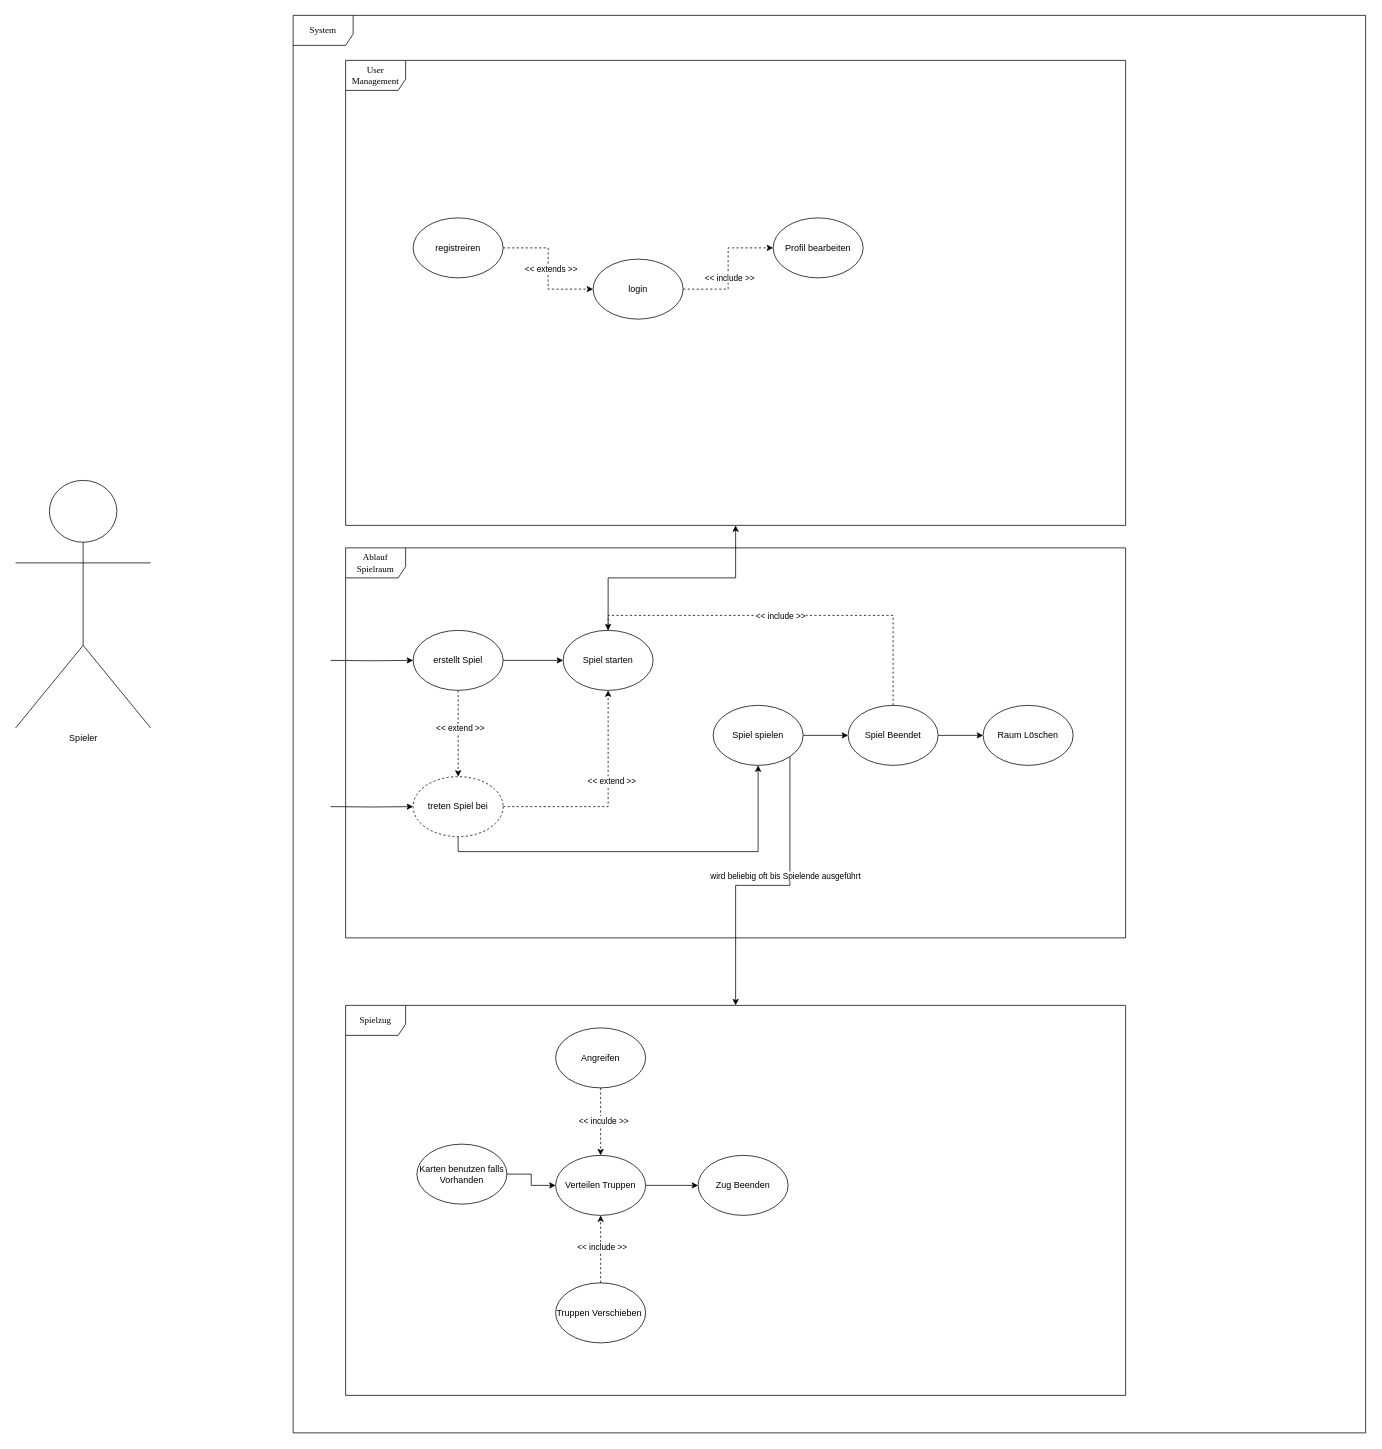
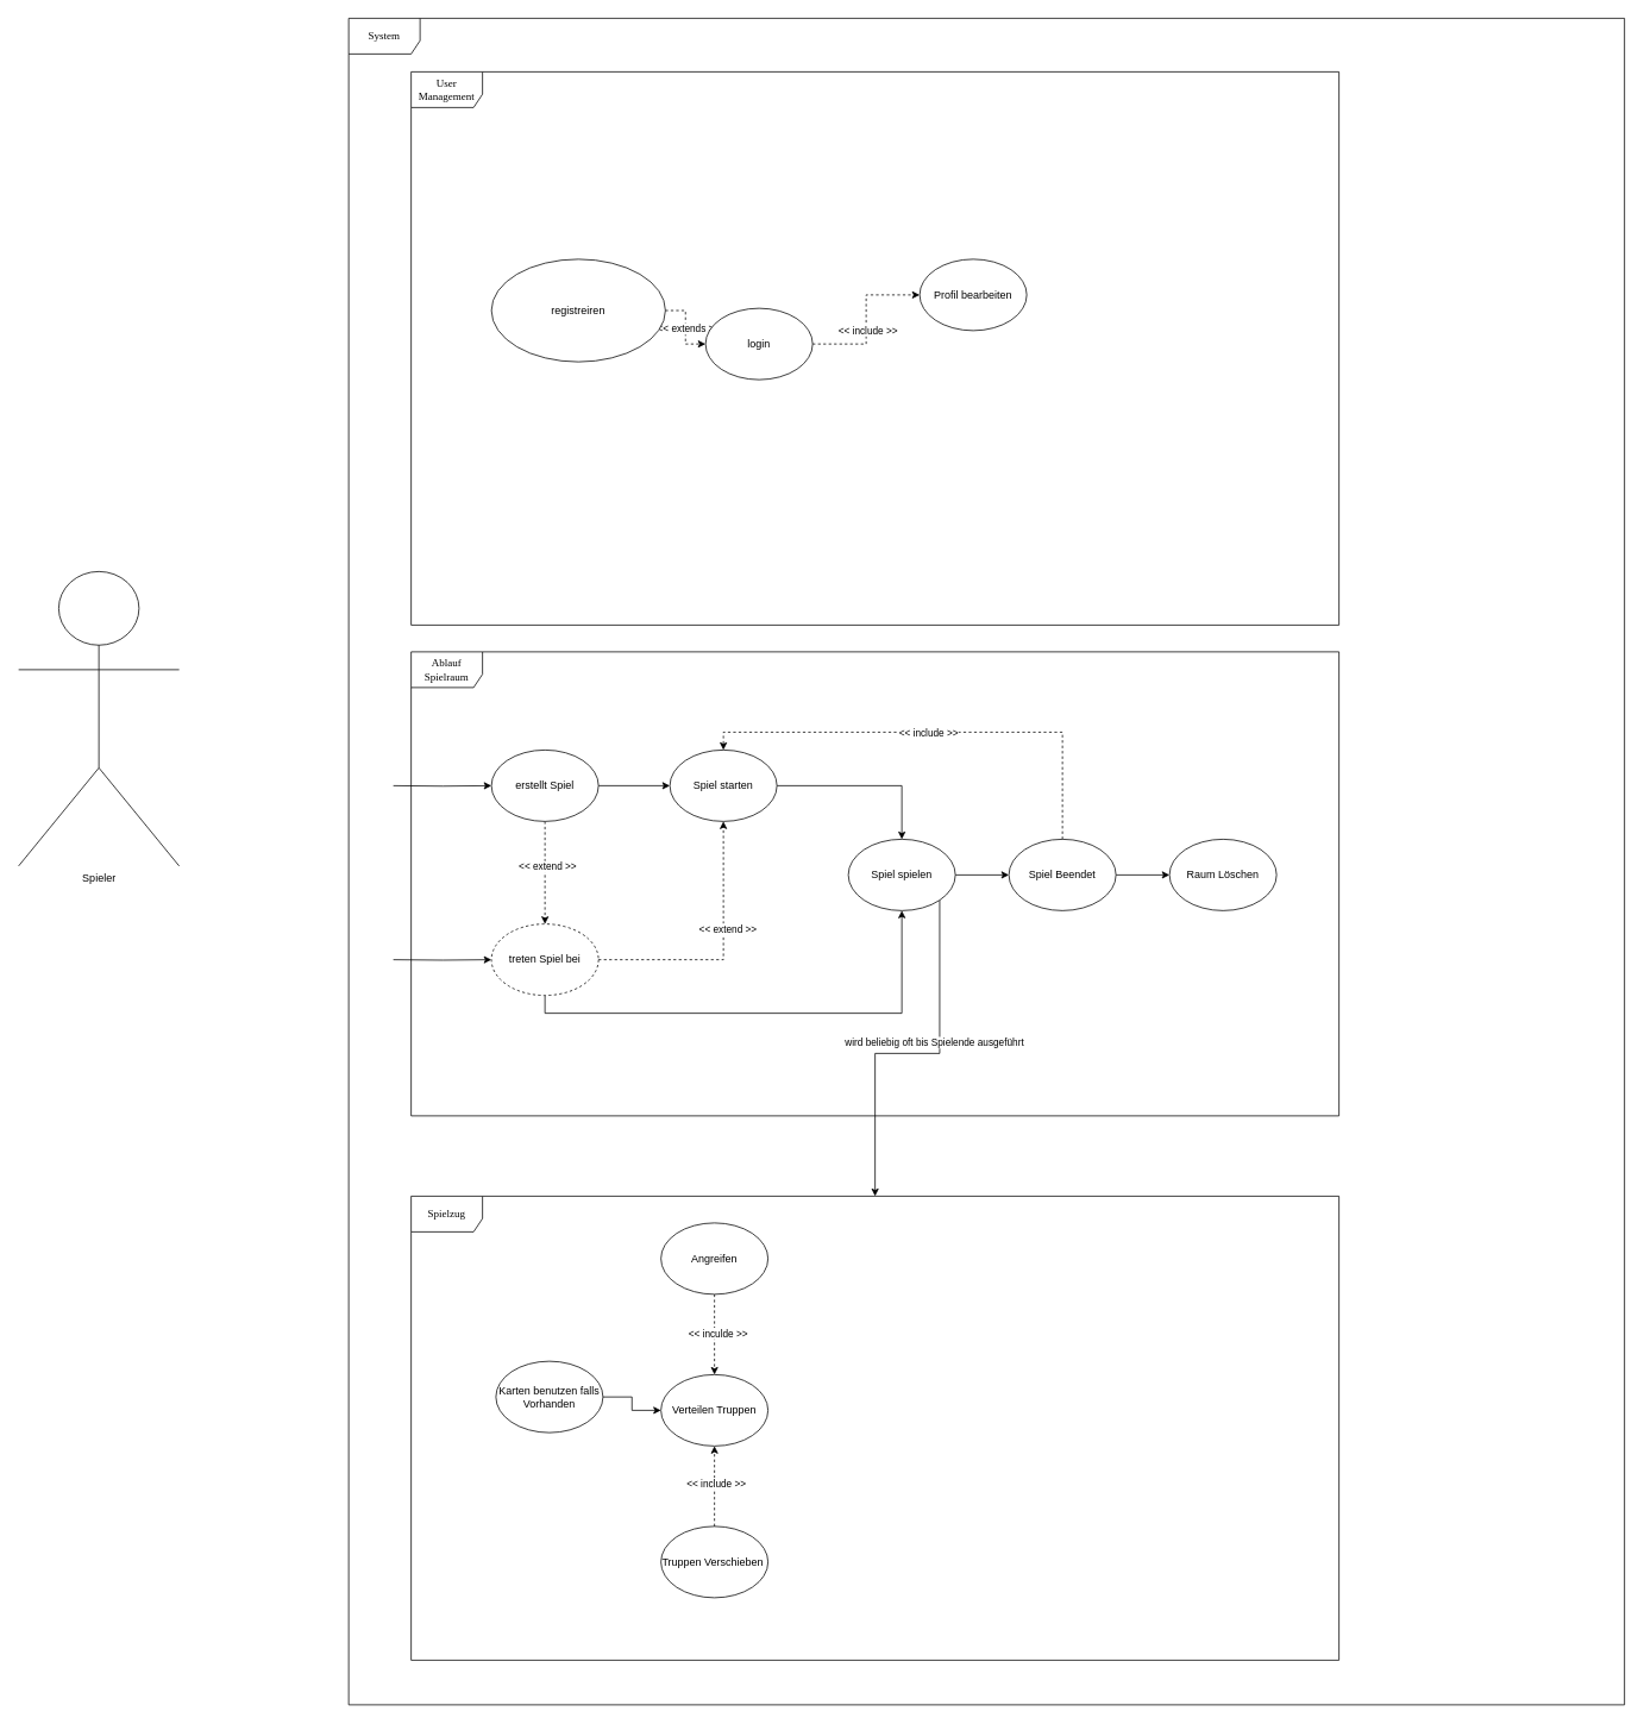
  <mxCell id="0" />
  <mxCell id="1" parent="0" />
  <mxCell id="2" value="System" style="shape=umlFrame;whiteSpace=wrap;html=1;rounded=1;shadow=0;comic=0;labelBackgroundColor=none;strokeWidth=1;fontFamily=Verdana;fontSize=12;align=center;width=80;height=40;" vertex="1" parent="1"><mxGeometry x="390" y="20" width="1430" height="1890" as="geometry" /></mxCell>
  <mxCell id="3" value="User Management" style="shape=umlFrame;whiteSpace=wrap;html=1;rounded=1;shadow=0;comic=0;labelBackgroundColor=none;strokeWidth=1;fontFamily=Verdana;fontSize=12;align=center;width=80;height=40;" vertex="1" parent="1"><mxGeometry x="460" y="80" width="1040" height="620" as="geometry" /></mxCell>
  <mxCell id="4" value="Ablauf Spielraum" style="shape=umlFrame;whiteSpace=wrap;html=1;rounded=1;shadow=0;comic=0;labelBackgroundColor=none;strokeWidth=1;fontFamily=Verdana;fontSize=12;align=center;width=80;height=40;" parent="1" vertex="1"><mxGeometry x="460" y="730" width="1040" height="520" as="geometry" /></mxCell>
  <mxCell id="5" style="edgeStyle=orthogonalEdgeStyle;rounded=0;orthogonalLoop=1;jettySize=auto;html=1;" parent="1" target="10" edge="1"><mxGeometry relative="1" as="geometry"><mxPoint x="440" y="880" as="sourcePoint" /></mxGeometry></mxCell>
  <mxCell id="6" style="edgeStyle=orthogonalEdgeStyle;rounded=0;orthogonalLoop=1;jettySize=auto;html=1;" parent="1" target="14" edge="1"><mxGeometry relative="1" as="geometry"><mxPoint x="440" y="1075" as="sourcePoint" /></mxGeometry></mxCell>
  <mxCell id="7" style="edgeStyle=orthogonalEdgeStyle;rounded=0;orthogonalLoop=1;jettySize=auto;html=1;entryX=0.5;entryY=0;entryDx=0;entryDy=0;dashed=1;" parent="1" source="10" target="14" edge="1"><mxGeometry relative="1" as="geometry" /></mxCell>
  <mxCell id="8" value="&amp;lt;&amp;lt; extend &amp;gt;&amp;gt;" style="edgeLabel;html=1;align=center;verticalAlign=middle;resizable=0;points=[];" parent="7" vertex="1" connectable="0"><mxGeometry x="-0.132" y="2" relative="1" as="geometry"><mxPoint as="offset" /></mxGeometry></mxCell>
  <mxCell id="9" style="edgeStyle=orthogonalEdgeStyle;rounded=0;orthogonalLoop=1;jettySize=auto;html=1;exitX=1;exitY=0.5;exitDx=0;exitDy=0;entryX=0;entryY=0.5;entryDx=0;entryDy=0;" parent="1" source="10" target="16" edge="1"><mxGeometry relative="1" as="geometry" /></mxCell>
  <mxCell id="10" value="erstellt Spiel" style="ellipse;whiteSpace=wrap;html=1;" parent="1" vertex="1"><mxGeometry x="550" y="840" width="120" height="80" as="geometry" /></mxCell>
  <mxCell id="11" style="edgeStyle=orthogonalEdgeStyle;rounded=0;orthogonalLoop=1;jettySize=auto;html=1;exitX=1;exitY=0.5;exitDx=0;exitDy=0;entryX=0.5;entryY=1;entryDx=0;entryDy=0;dashed=1;" parent="1" source="14" target="16" edge="1"><mxGeometry relative="1" as="geometry" /></mxCell>
  <mxCell id="12" value="&amp;lt;&amp;lt; extend &amp;gt;&amp;gt;" style="edgeLabel;html=1;align=center;verticalAlign=middle;resizable=0;points=[];" parent="11" vertex="1" connectable="0"><mxGeometry x="0.187" y="-4" relative="1" as="geometry"><mxPoint as="offset" /></mxGeometry></mxCell>
  <mxCell id="13" style="edgeStyle=orthogonalEdgeStyle;rounded=0;orthogonalLoop=1;jettySize=auto;html=1;exitX=0.5;exitY=1;exitDx=0;exitDy=0;entryX=0.5;entryY=1;entryDx=0;entryDy=0;" parent="1" source="14" target="20" edge="1"><mxGeometry relative="1" as="geometry" /></mxCell>
  <mxCell id="14" value="treten Spiel bei" style="ellipse;whiteSpace=wrap;html=1;dashed=1;" parent="1" vertex="1"><mxGeometry x="550" y="1035" width="120" height="80" as="geometry" /></mxCell>
- <mxCell id="15" style="edgeStyle=orthogonalEdgeStyle;rounded=0;orthogonalLoop=1;jettySize=auto;html=1;" parent="1" source="16" target="3" edge="1"><mxGeometry relative="1" as="geometry" /></mxCell>
+ <mxCell id="15" style="edgeStyle=orthogonalEdgeStyle;rounded=0;orthogonalLoop=1;jettySize=auto;html=1;entryX=0.5;entryY=0;entryDx=0;entryDy=0;" parent="1" source="16" target="20" edge="1"><mxGeometry relative="1" as="geometry" /></mxCell>
  <mxCell id="16" value="Spiel starten" style="ellipse;whiteSpace=wrap;html=1;" parent="1" vertex="1"><mxGeometry x="750" y="840" width="120" height="80" as="geometry" /></mxCell>
  <mxCell id="17" style="edgeStyle=orthogonalEdgeStyle;rounded=0;orthogonalLoop=1;jettySize=auto;html=1;exitX=1;exitY=0.5;exitDx=0;exitDy=0;entryX=0;entryY=0.5;entryDx=0;entryDy=0;" parent="1" source="20" target="24" edge="1"><mxGeometry relative="1" as="geometry" /></mxCell>
  <mxCell id="18" style="edgeStyle=orthogonalEdgeStyle;rounded=0;orthogonalLoop=1;jettySize=auto;html=1;exitX=1;exitY=1;exitDx=0;exitDy=0;" parent="1" source="20" target="26" edge="1"><mxGeometry relative="1" as="geometry" /></mxCell>
  <mxCell id="19" value="wird beliebig oft bis Spielende ausgeführt&amp;nbsp;" style="edgeLabel;html=1;align=center;verticalAlign=middle;resizable=0;points=[];" parent="18" vertex="1" connectable="0"><mxGeometry x="-0.215" y="-5" relative="1" as="geometry"><mxPoint as="offset" /></mxGeometry></mxCell>
  <mxCell id="20" value="Spiel spielen" style="ellipse;whiteSpace=wrap;html=1;" parent="1" vertex="1"><mxGeometry x="950" y="940" width="120" height="80" as="geometry" /></mxCell>
  <mxCell id="21" style="edgeStyle=orthogonalEdgeStyle;rounded=0;orthogonalLoop=1;jettySize=auto;html=1;exitX=0.5;exitY=0;exitDx=0;exitDy=0;entryX=0.5;entryY=0;entryDx=0;entryDy=0;dashed=1;" parent="1" source="24" target="16" edge="1"><mxGeometry relative="1" as="geometry" /></mxCell>
  <mxCell id="22" value="&amp;lt;&amp;lt; include &amp;gt;&amp;gt;" style="edgeLabel;html=1;align=center;verticalAlign=middle;resizable=0;points=[];" parent="21" vertex="1" connectable="0"><mxGeometry x="0.042" relative="1" as="geometry"><mxPoint as="offset" /></mxGeometry></mxCell>
  <mxCell id="23" style="edgeStyle=orthogonalEdgeStyle;rounded=0;orthogonalLoop=1;jettySize=auto;html=1;exitX=1;exitY=0.5;exitDx=0;exitDy=0;entryX=0;entryY=0.5;entryDx=0;entryDy=0;" parent="1" source="24" target="25" edge="1"><mxGeometry relative="1" as="geometry" /></mxCell>
  <mxCell id="24" value="Spiel Beendet" style="ellipse;whiteSpace=wrap;html=1;" parent="1" vertex="1"><mxGeometry x="1130" y="940" width="120" height="80" as="geometry" /></mxCell>
  <mxCell id="25" value="Raum Löschen" style="ellipse;whiteSpace=wrap;html=1;" parent="1" vertex="1"><mxGeometry x="1310" y="940" width="120" height="80" as="geometry" /></mxCell>
  <mxCell id="26" value="Spielzug" style="shape=umlFrame;whiteSpace=wrap;html=1;rounded=1;shadow=0;comic=0;labelBackgroundColor=none;strokeWidth=1;fontFamily=Verdana;fontSize=12;align=center;width=80;height=40;" parent="1" vertex="1"><mxGeometry x="460" y="1340" width="1040" height="520" as="geometry" /></mxCell>
  <mxCell id="27" value="Spieler" style="shape=umlActor;verticalLabelPosition=bottom;verticalAlign=top;html=1;" parent="1" vertex="1"><mxGeometry x="20" y="640" width="180" height="330" as="geometry" /></mxCell>
  <mxCell id="28" style="edgeStyle=orthogonalEdgeStyle;rounded=0;orthogonalLoop=1;jettySize=auto;html=1;exitX=1;exitY=0.5;exitDx=0;exitDy=0;" parent="1" source="29" target="31" edge="1"><mxGeometry relative="1" as="geometry" /></mxCell>
  <mxCell id="29" value="Karten benutzen falls Vorhanden" style="ellipse;whiteSpace=wrap;html=1;" parent="1" vertex="1"><mxGeometry x="555" y="1525" width="120" height="80" as="geometry" /></mxCell>
- <mxCell id="30" style="edgeStyle=orthogonalEdgeStyle;rounded=0;orthogonalLoop=1;jettySize=auto;html=1;exitX=1;exitY=0.5;exitDx=0;exitDy=0;entryX=0;entryY=0.5;entryDx=0;entryDy=0;" parent="1" source="31" target="32" edge="1"><mxGeometry relative="1" as="geometry" /></mxCell>
  <mxCell id="31" value="Verteilen Truppen" style="ellipse;whiteSpace=wrap;html=1;" parent="1" vertex="1"><mxGeometry x="740" y="1540" width="120" height="80" as="geometry" /></mxCell>
- <mxCell id="32" value="Zug Beenden" style="ellipse;whiteSpace=wrap;html=1;" parent="1" vertex="1"><mxGeometry x="930" y="1540" width="120" height="80" as="geometry" /></mxCell>
  <mxCell id="33" style="edgeStyle=orthogonalEdgeStyle;rounded=0;orthogonalLoop=1;jettySize=auto;html=1;entryX=0.5;entryY=1;entryDx=0;entryDy=0;dashed=1;" parent="1" source="35" target="31" edge="1"><mxGeometry relative="1" as="geometry" /></mxCell>
  <mxCell id="34" value="&amp;lt;&amp;lt; include &amp;gt;&amp;gt;" style="edgeLabel;html=1;align=center;verticalAlign=middle;resizable=0;points=[];" parent="33" vertex="1" connectable="0"><mxGeometry x="0.09" y="-1" relative="1" as="geometry"><mxPoint as="offset" /></mxGeometry></mxCell>
  <mxCell id="35" value="Truppen Verschieben&amp;nbsp;" style="ellipse;whiteSpace=wrap;html=1;" parent="1" vertex="1"><mxGeometry x="740" y="1710" width="120" height="80" as="geometry" /></mxCell>
  <mxCell id="36" style="edgeStyle=orthogonalEdgeStyle;rounded=0;orthogonalLoop=1;jettySize=auto;html=1;exitX=0.5;exitY=1;exitDx=0;exitDy=0;dashed=1;" parent="1" source="38" edge="1"><mxGeometry relative="1" as="geometry"><mxPoint x="800" y="1540" as="targetPoint" /></mxGeometry></mxCell>
  <mxCell id="37" value="&amp;lt;&amp;lt; inculde &amp;gt;&amp;gt;" style="edgeLabel;html=1;align=center;verticalAlign=middle;resizable=0;points=[];" parent="36" vertex="1" connectable="0"><mxGeometry x="-0.055" y="3" relative="1" as="geometry"><mxPoint as="offset" /></mxGeometry></mxCell>
  <mxCell id="38" value="Angreifen" style="ellipse;whiteSpace=wrap;html=1;" parent="1" vertex="1"><mxGeometry x="740" y="1370" width="120" height="80" as="geometry" /></mxCell>
  <mxCell id="39" style="edgeStyle=orthogonalEdgeStyle;rounded=0;orthogonalLoop=1;jettySize=auto;html=1;exitX=1;exitY=0.5;exitDx=0;exitDy=0;entryX=0;entryY=0.5;entryDx=0;entryDy=0;dashed=1;" edge="1" parent="1" source="41" target="44"><mxGeometry relative="1" as="geometry" /></mxCell>
  <mxCell id="40" value="&amp;lt;&amp;lt; extends &amp;gt;&amp;gt;" style="edgeLabel;html=1;align=center;verticalAlign=middle;resizable=0;points=[];" vertex="1" connectable="0" parent="39"><mxGeometry x="0.008" y="3" relative="1" as="geometry"><mxPoint as="offset" /></mxGeometry></mxCell>
- <mxCell id="41" value="registreiren" style="ellipse;whiteSpace=wrap;html=1;" vertex="1" parent="1"><mxGeometry x="550" y="290" width="120" height="80" as="geometry" /></mxCell>
+ <mxCell id="41" value="registreiren" style="ellipse;whiteSpace=wrap;html=1;" vertex="1" parent="1"><mxGeometry x="550" y="290" width="195" height="115" as="geometry" /></mxCell>
  <mxCell id="42" style="edgeStyle=orthogonalEdgeStyle;rounded=0;orthogonalLoop=1;jettySize=auto;html=1;exitX=1;exitY=0.5;exitDx=0;exitDy=0;entryX=0;entryY=0.5;entryDx=0;entryDy=0;dashed=1;align=right;" edge="1" parent="1" source="44" target="45"><mxGeometry relative="1" as="geometry" /></mxCell>
  <mxCell id="43" value="&amp;lt;&amp;lt; include &amp;gt;&amp;gt;" style="edgeLabel;html=1;align=center;verticalAlign=middle;resizable=0;points=[];" vertex="1" connectable="0" parent="42"><mxGeometry x="-0.128" y="-1" relative="1" as="geometry"><mxPoint as="offset" /></mxGeometry></mxCell>
  <mxCell id="44" value="login" style="ellipse;whiteSpace=wrap;html=1;" vertex="1" parent="1"><mxGeometry x="790" y="345" width="120" height="80" as="geometry" /></mxCell>
  <mxCell id="45" value="Profil bearbeiten" style="ellipse;whiteSpace=wrap;html=1;" vertex="1" parent="1"><mxGeometry x="1030" y="290" width="120" height="80" as="geometry" /></mxCell>
